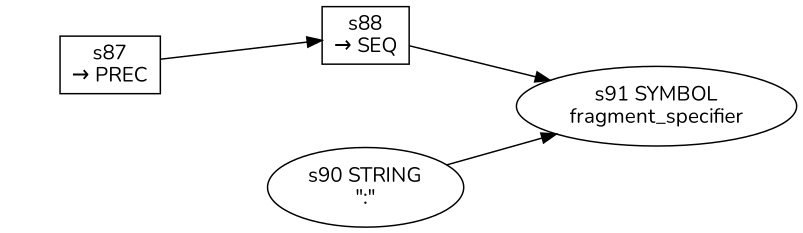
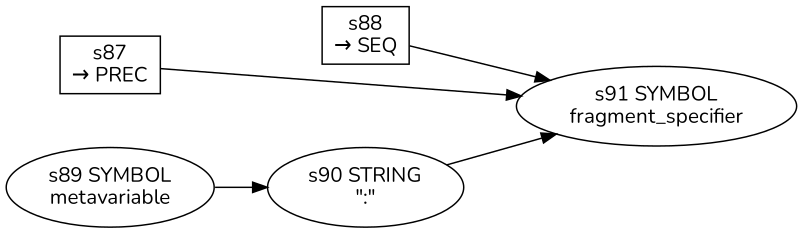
  digraph {
    fontname=Nunito
    rankdir=LR
    node [fontname=Nunito]
    edge [fontname=Nunito]
    n1 [fixedsize=false label="s87\n&rarr; PREC" peripheries=1 shape=record]
    n2 [fixedsize=false label="s88\n&rarr; SEQ" peripheries=1 shape=record]
    n3 [label="s91 SYMBOL\nfragment_specifier"]
+   n4 [label="s89 SYMBOL\nmetavariable"]
    n5 [label="s90 STRING\n\":\""]
-   n1 -> n2
+   n1 -> n3
    n2 -> n3
+   n4 -> n5
    n5 -> n3
  }
